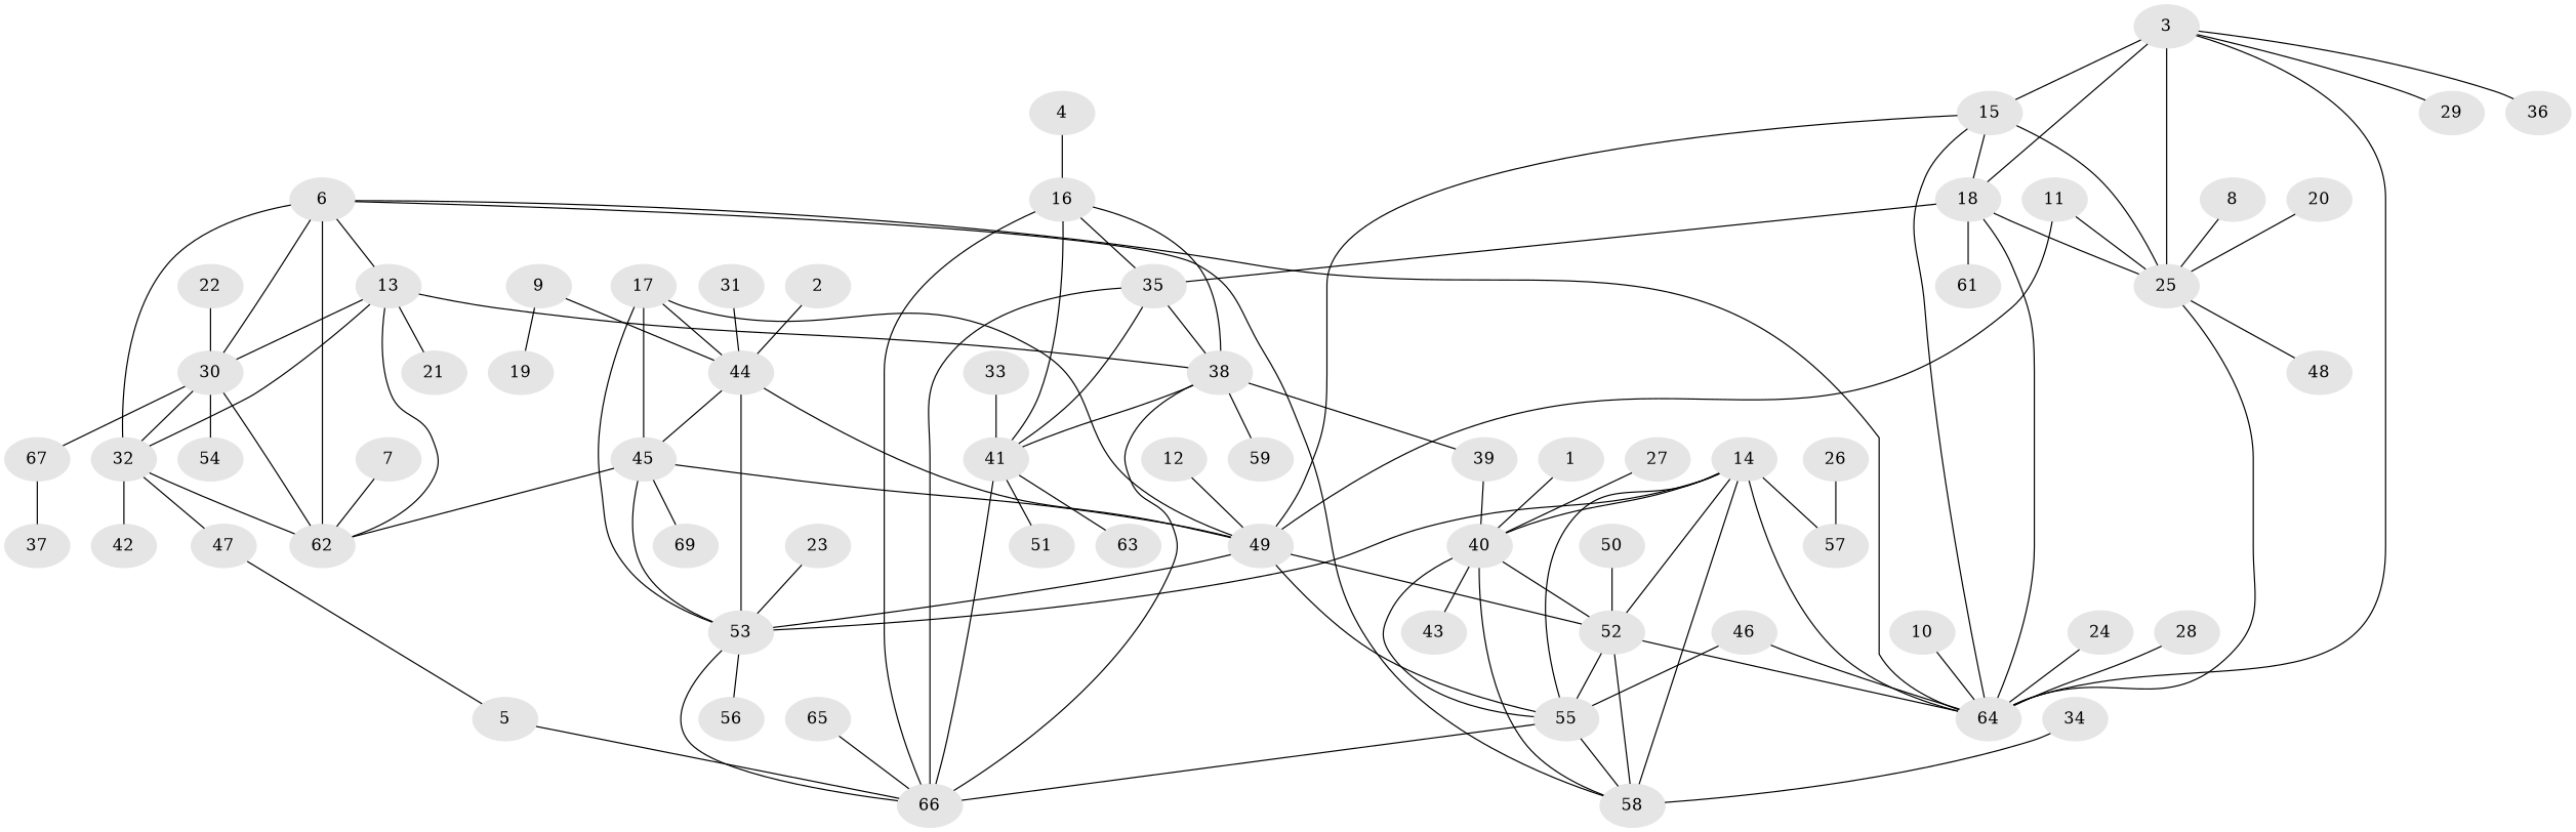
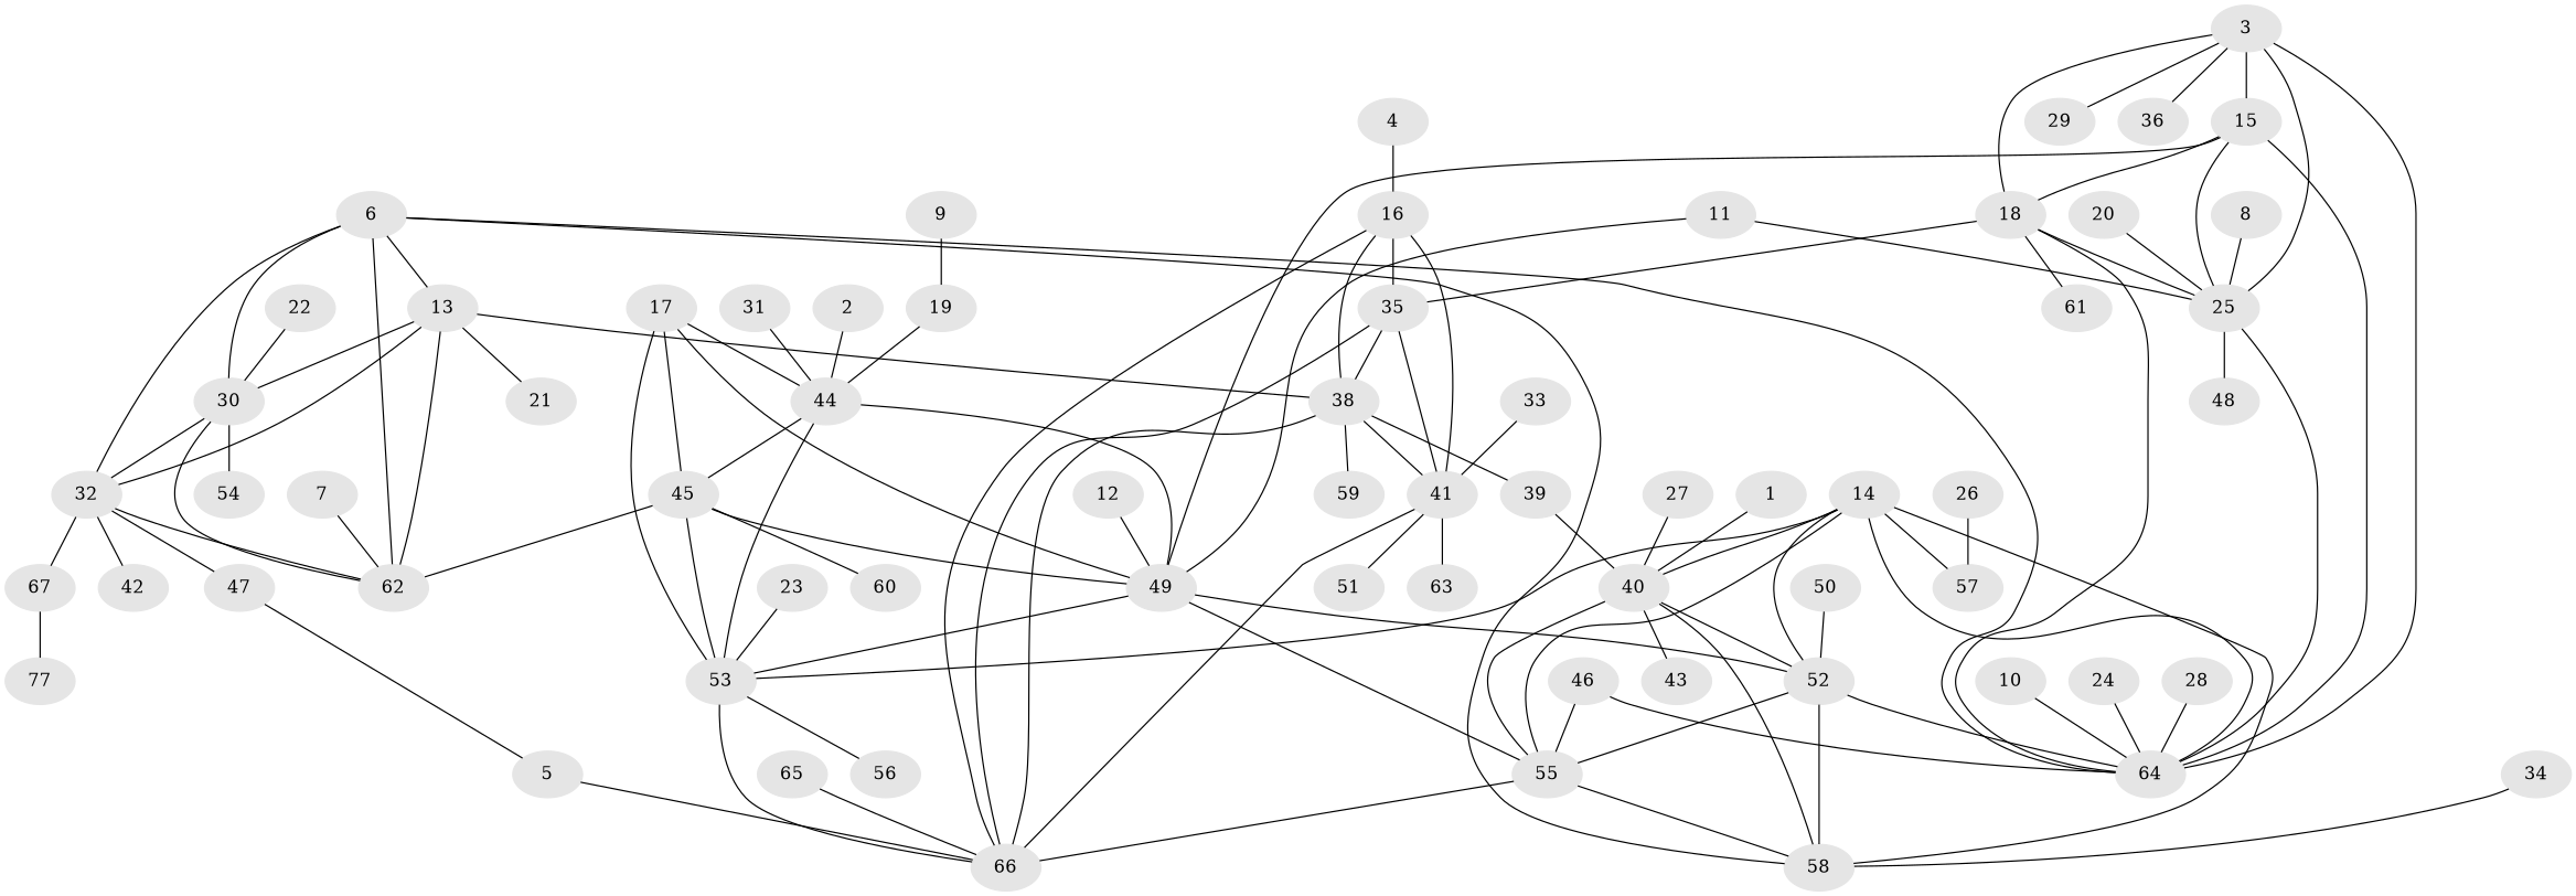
  graph {
    node [color=gray90 style=filled]
    edge [weight=1.0]
    1
    40
    58
    52
    55
    43
    2
    44
    49
    53
    45
    3
    15
    18
    25
    29
    36
    64
    35
    61
    48
    4
    16
    66
    38
    41
    5
    6
    13
    30
    32
    62
    21
    54
    42
    47
    67
    7
    8
    9
    19
    39
    59
    10
    11
    12
    14
    57
    56
    51
    63
    17
-   60 [label=69]
+   60
    20
    22
    23
    24
    26
    27
    28
    31
-   37
+   37 [label=77]
    33
    34
    46
    50
    65
    1 -- 40
    40 -- 58
    40 -- 52 [weight=2.0]
    40 -- 55
    40 -- 43
    52 -- 58 [weight=2.0]
    52 -- 55 [weight=2.0]
    52 -- 64
    55 -- 58
    55 -- 66
    2 -- 44
    44 -- 49
    44 -- 53 [weight=2.0]
    44 -- 45
    49 -- 52
    49 -- 55
    49 -- 53 [weight=2.0]
    53 -- 66
    53 -- 56
    45 -- 49
    45 -- 53 [weight=2.0]
    45 -- 62
    45 -- 60
    3 -- 15 [weight=2.0]
    3 -- 18 [weight=2.0]
    3 -- 25 [weight=2.0]
    3 -- 29
    3 -- 36
    3 -- 64 [weight=2.0]
    15 -- 49
    15 -- 18
    15 -- 25
    15 -- 64
    18 -- 25
    18 -- 64
    18 -- 35
    18 -- 61
    25 -- 64
    25 -- 48
    35 -- 66
    35 -- 38
    35 -- 41 [weight=2.0]
    4 -- 16
    16 -- 35
    16 -- 66
    16 -- 38
    16 -- 41 [weight=2.0]
    38 -- 66
    38 -- 41 [weight=2.0]
    38 -- 39
    38 -- 59
    41 -- 66 [weight=2.0]
    41 -- 51
    41 -- 63
    5 -- 66
    6 -- 58
    6 -- 64
    6 -- 13 [weight=2.0]
    6 -- 30 [weight=2.0]
    6 -- 32 [weight=2.0]
    6 -- 62 [weight=2.0]
    13 -- 38
    13 -- 30
    13 -- 32
    13 -- 62
    13 -- 21
    30 -- 32
    30 -- 62
    30 -- 54
    32 -- 62
    32 -- 42
    32 -- 47
-   30 -- 67
+   32 -- 67
    47 -- 5
    67 -- 37
    7 -- 62
    8 -- 25
    9 -- 19
-   9 -- 44
+   19 -- 44
    39 -- 40
    10 -- 64
    11 -- 49
    11 -- 25
    12 -- 49
    14 -- 40
    14 -- 58
    14 -- 52 [weight=2.0]
    14 -- 55
    14 -- 53
    14 -- 64
    14 -- 57
    17 -- 44
    17 -- 49
    17 -- 53 [weight=2.0]
    17 -- 45
    20 -- 25
    22 -- 30
    23 -- 53
    24 -- 64
    26 -- 57
    27 -- 40
    28 -- 64
    31 -- 44
    33 -- 41
    34 -- 58
    46 -- 55
    46 -- 64
    50 -- 52
    65 -- 66
  }
